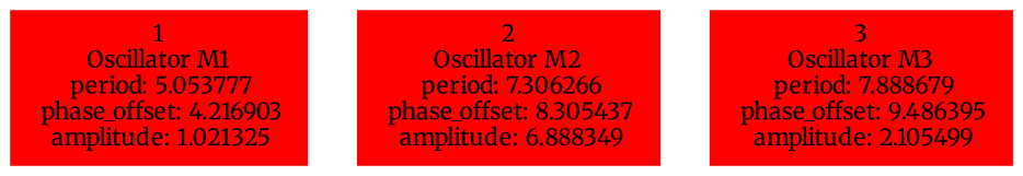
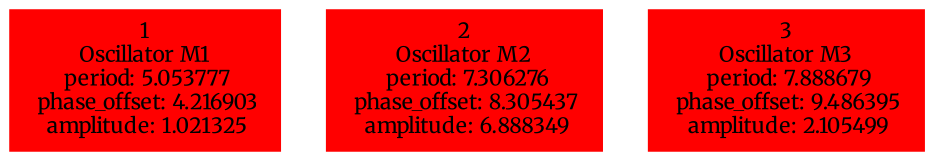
  digraph {
    forcelabels=true
    fontname=Merriweather
    node [color=red fontsize=8 shape=box style=filled fontname=Merriweather]
    n1 [label=<1<BR />Oscillator M1<BR /> period: 5.053777<BR /> phase_offset: 4.216903<BR /> amplitude: 1.021325>]
-   n2 [label=<2<BR />Oscillator M2<BR /> period: 7.306266<BR /> phase_offset: 8.305437<BR /> amplitude: 6.888349>]
+   n2 [label=<2<BR />Oscillator M2<BR /> period: 7.306276<BR /> phase_offset: 8.305437<BR /> amplitude: 6.888349>]
    n3 [label=<3<BR />Oscillator M3<BR /> period: 7.888679<BR /> phase_offset: 9.486395<BR /> amplitude: 2.105499>]
  }
